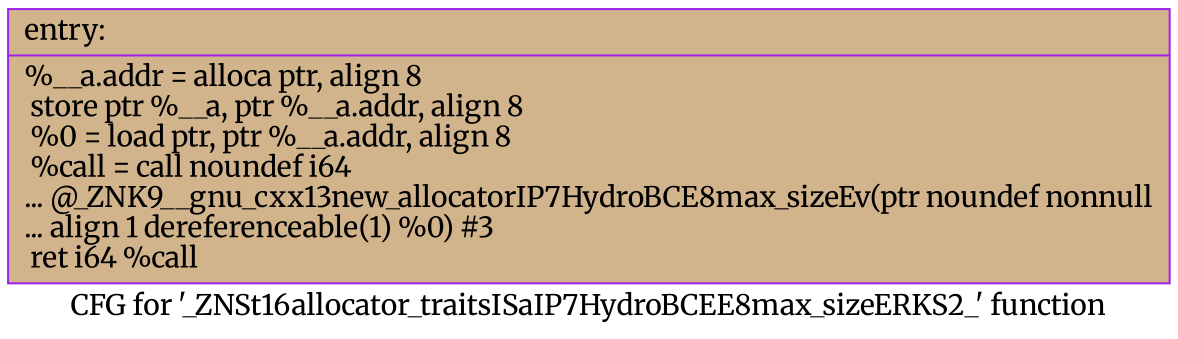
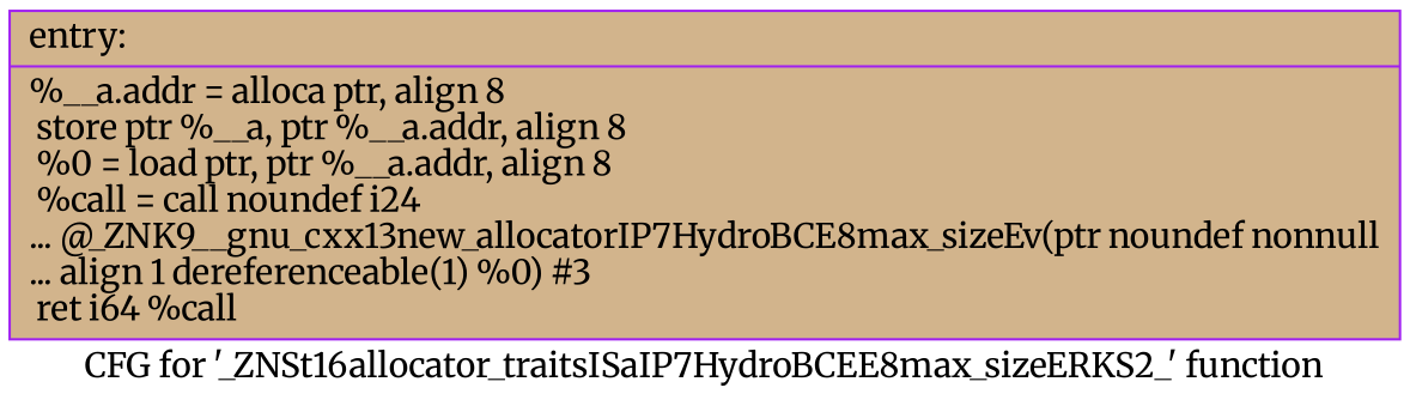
  digraph {
    label="CFG for '_ZNSt16allocator_traitsISaIP7HydroBCEE8max_sizeERKS2_' function"
    fontname=Merriweather
-   n1 [color=purple fillcolor=tan fontname=Merriweather label="{entry:\l|  %__a.addr = alloca ptr, align 8\l  store ptr %__a, ptr %__a.addr, align 8\l  %0 = load ptr, ptr %__a.addr, align 8\l  %call = call noundef i64\l... @_ZNK9__gnu_cxx13new_allocatorIP7HydroBCE8max_sizeEv(ptr noundef nonnull\l... align 1 dereferenceable(1) %0) #3\l  ret i64 %call\l}" shape=record style=filled]
+   n1 [color=purple fillcolor=tan fontname=Merriweather label="{entry:\l|  %__a.addr = alloca ptr, align 8\l  store ptr %__a, ptr %__a.addr, align 8\l  %0 = load ptr, ptr %__a.addr, align 8\l  %call = call noundef i24\l... @_ZNK9__gnu_cxx13new_allocatorIP7HydroBCE8max_sizeEv(ptr noundef nonnull\l... align 1 dereferenceable(1) %0) #3\l  ret i64 %call\l}" shape=record style=filled]
  }
